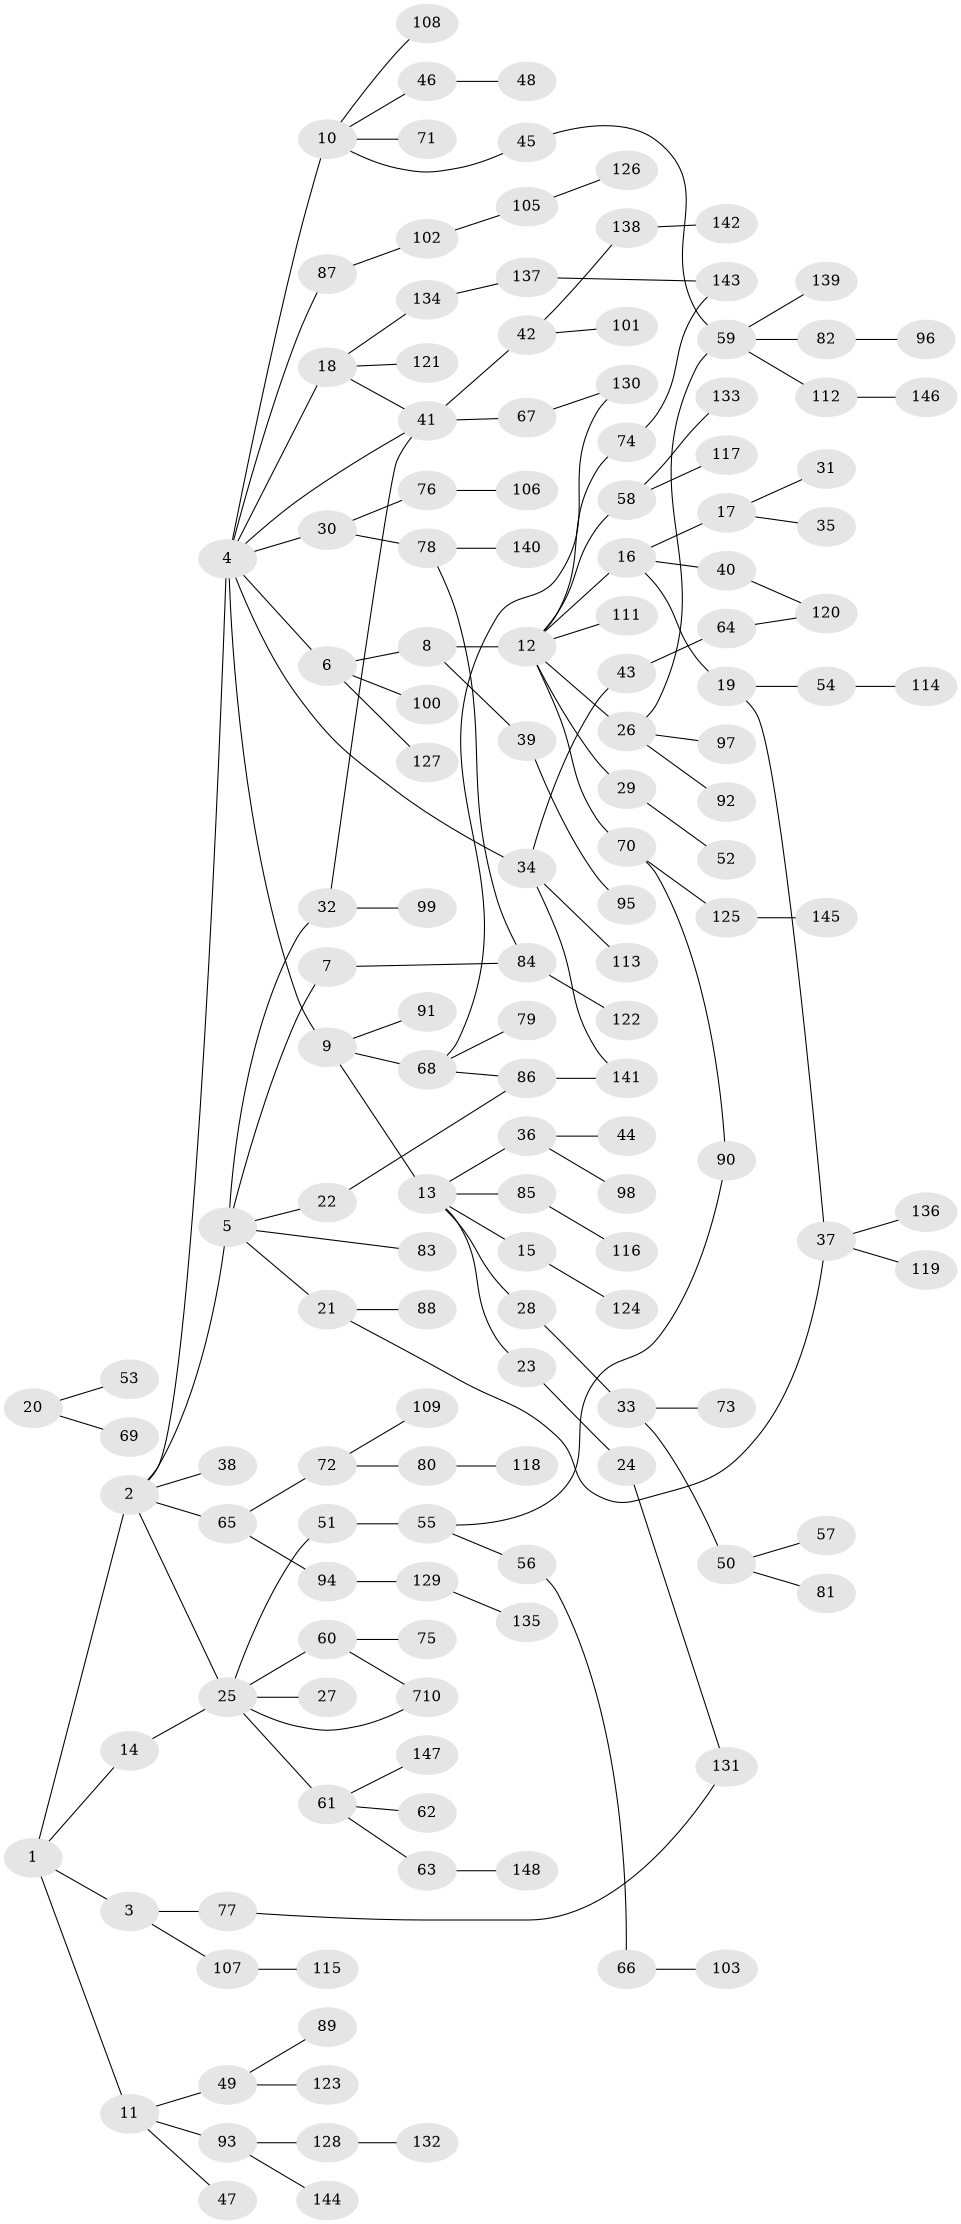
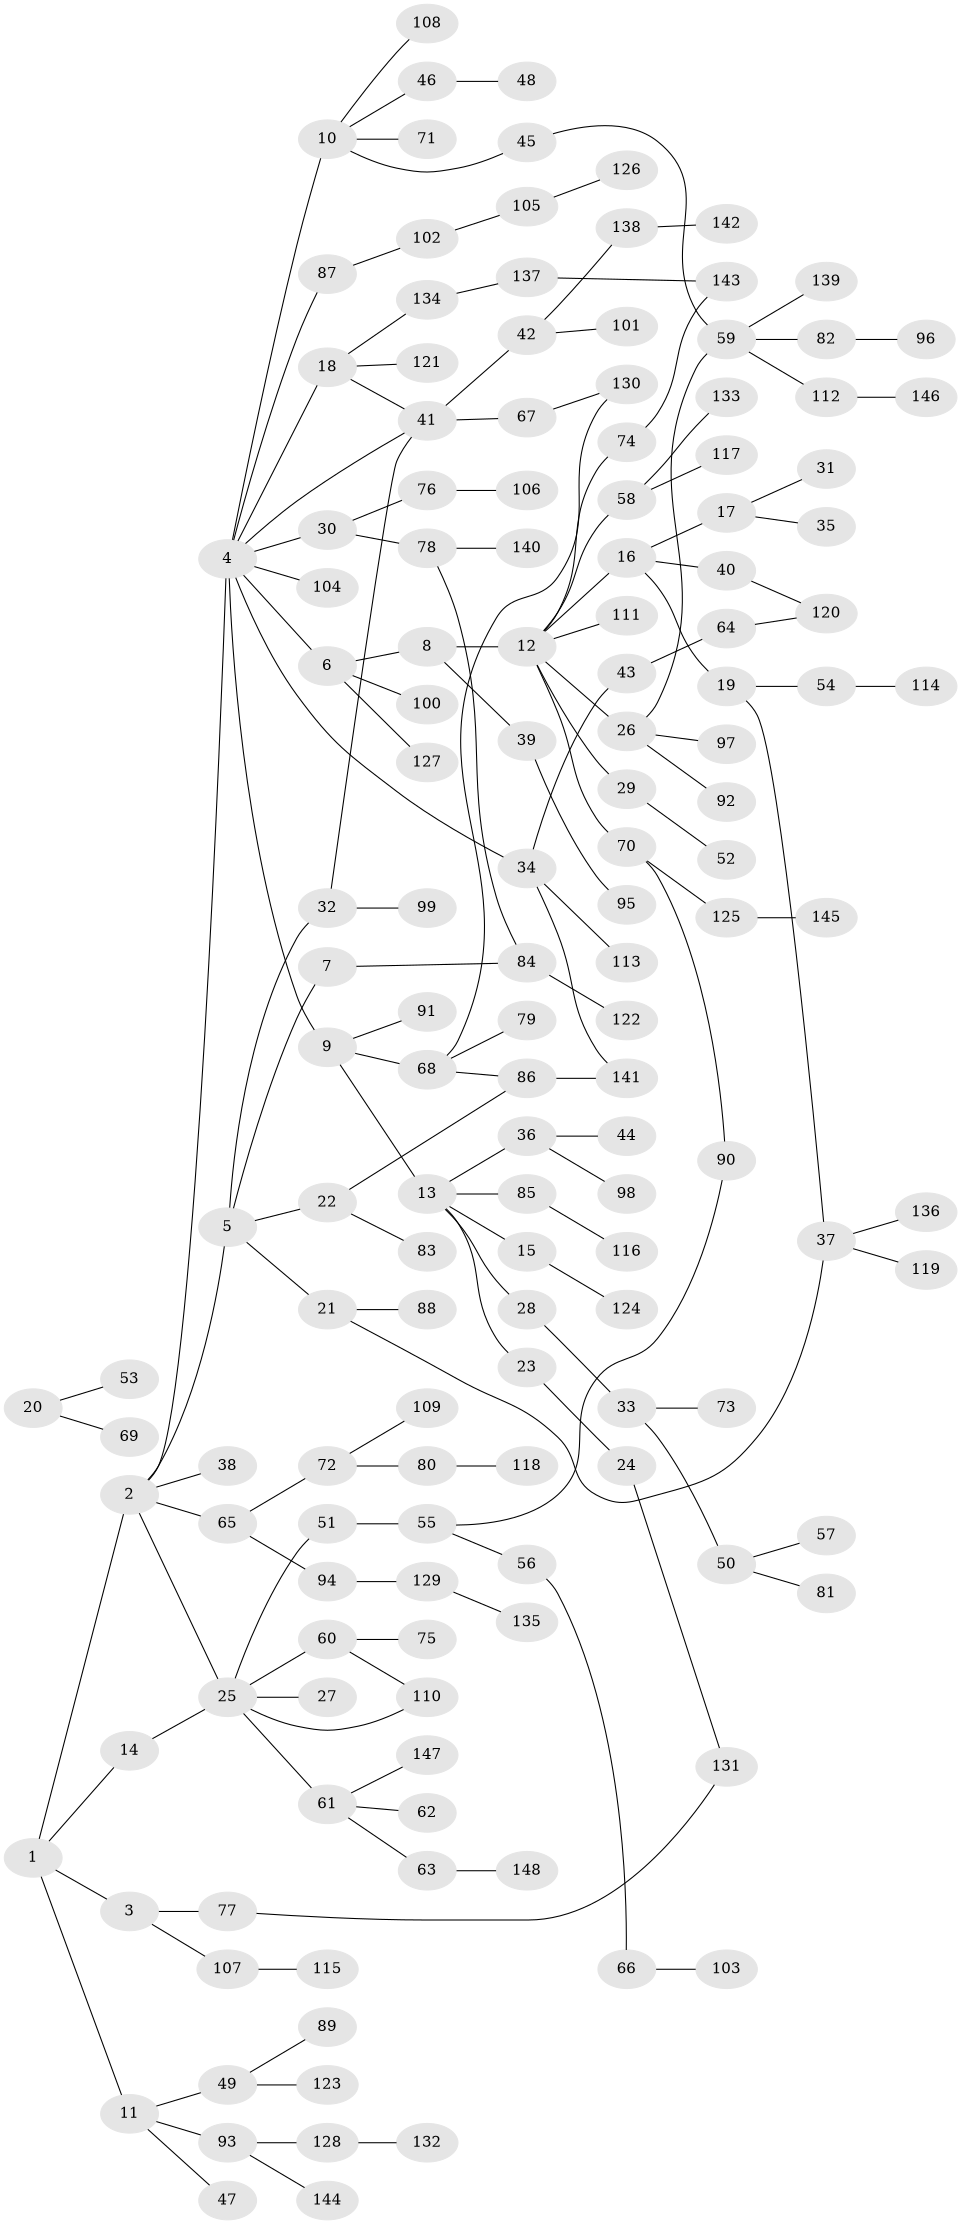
  graph {
    rankdir=LR
    node [color=gray90 style=filled]
    1
    2
    3
    11
    14
    4
    5
    25
    38
    65
    77
    107
    47
    49
    93
    6
    9
    10
    18
    30
    34
    41
    87
+   104
    7
    21
    22
    32
    27
    51
    60
    61
-   110 [label=710]
+   110
    72
    94
    131
    115
    8
    100
    127
    13
    68
    91
    45
    46
    71
    108
    121
    134
    76
    78
    43
    113
    141
    42
    67
    102
    84
    37
    88
    83
    86
    99
    12
    39
    122
    16
    26
    29
    58
    70
    74
    111
    95
    15
    23
    28
    36
    85
    130
    79
    59
    48
    89
    123
    128
    144
    17
    19
    40
    92
    97
    52
    117
    133
    90
    125
    143
    124
    24
    33
    44
    98
    116
    31
    35
    54
    120
    20
    53
    69
    137
    119
    136
    114
    55
    75
    62
    63
    147
    82
    112
    139
    50
    73
    106
    140
    57
    81
    64
    101
    138
    142
    56
    66
    103
    96
    146
    148
    80
    109
    129
    145
    118
    105
    132
    135
    126
    1 -- 2
    1 -- 3
    1 -- 11
    1 -- 14
    2 -- 4
    2 -- 5
    2 -- 25
    2 -- 38
    2 -- 65
    3 -- 77
    3 -- 107
    11 -- 47
    11 -- 49
    11 -- 93
    14 -- 25
    4 -- 6
    4 -- 9
    4 -- 10
    4 -- 18
    4 -- 30
    4 -- 34
    4 -- 41
    4 -- 87
+   4 -- 104
    5 -- 7
    5 -- 21
    5 -- 22
    5 -- 32
    25 -- 27
    25 -- 51
    25 -- 60
    25 -- 61
    25 -- 110
    65 -- 72
    65 -- 94
    77 -- 131
    107 -- 115
    49 -- 89
    49 -- 123
    93 -- 128
    93 -- 144
    6 -- 8
    6 -- 100
    6 -- 127
    9 -- 13
    9 -- 68
    9 -- 91
    10 -- 45
    10 -- 46
    10 -- 71
    10 -- 108
    18 -- 41
    18 -- 121
    18 -- 134
    30 -- 76
    30 -- 78
    34 -- 43
    34 -- 113
    34 -- 141
    41 -- 42
    41 -- 67
    87 -- 102
    7 -- 84
    21 -- 37
    21 -- 88
-   5 -- 83
+   22 -- 83
    22 -- 86
    32 -- 41
    32 -- 99
    51 -- 55
    60 -- 110
    60 -- 75
    61 -- 62
    61 -- 63
    61 -- 147
    72 -- 80
    72 -- 109
    94 -- 129
    8 -- 12
    8 -- 39
    13 -- 15
    13 -- 23
    13 -- 28
    13 -- 36
    13 -- 85
    68 -- 86
    68 -- 130
    68 -- 79
    45 -- 59
    46 -- 48
    134 -- 137
    76 -- 106
    78 -- 84
    78 -- 140
    43 -- 64
    42 -- 101
    42 -- 138
    67 -- 130
    102 -- 105
    84 -- 122
    37 -- 119
    37 -- 136
    86 -- 141
    12 -- 16
    12 -- 26
    12 -- 29
    12 -- 58
    12 -- 70
    12 -- 74
    12 -- 111
    39 -- 95
    16 -- 17
    16 -- 19
    16 -- 40
    26 -- 59
    26 -- 92
    26 -- 97
    29 -- 52
    58 -- 117
    58 -- 133
    70 -- 90
    70 -- 125
    74 -- 143
    15 -- 124
    23 -- 24
    28 -- 33
    36 -- 44
    36 -- 98
    85 -- 116
    59 -- 82
    59 -- 112
    59 -- 139
    128 -- 132
    17 -- 31
    17 -- 35
    19 -- 37
    19 -- 54
    40 -- 120
    125 -- 145
    24 -- 131
    33 -- 50
    33 -- 73
    54 -- 114
    20 -- 53
    20 -- 69
    137 -- 143
    55 -- 90
    55 -- 56
    63 -- 148
    82 -- 96
    112 -- 146
    50 -- 57
    50 -- 81
    64 -- 120
    138 -- 142
    56 -- 66
    66 -- 103
    80 -- 118
    129 -- 135
    105 -- 126
  }
